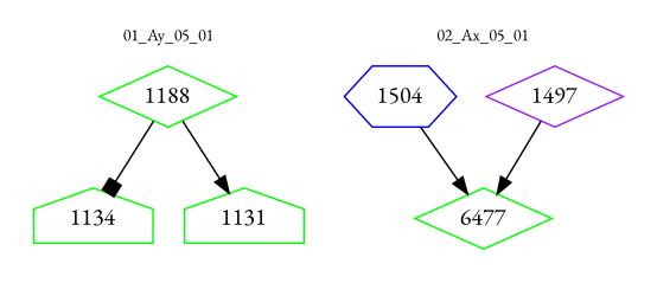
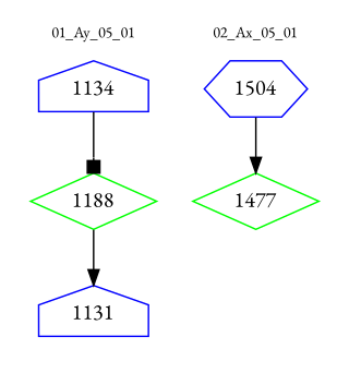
  digraph {
    fontname="EB Garamond"
    node [color=blue fontname="EB Garamond" shape=diamond]
    edge [arrowhead=normal color=black fontname="EB Garamond"]
-   n1 [color=green label=1134 shape=house]
+   n1 [label=1134 shape=house]
    n2 [color=green label=1188]
-   n3 [color=green label=1131 shape=house]
-   n4 [color=purple label=1497]
-   n5 [color=green label=6477]
+   n3 [label=1131 shape=house]
+   n5 [color=green label=1477]
    n6 [label=1504 shape=hexagon]
    subgraph cluster_1 {
      color=white
      fontsize=10
      label="01_Ay_05_01"
      n1
      n2
      n3
    }
    subgraph cluster_2 {
      color=white
      fontsize=10
      label="02_Ax_05_01"
-     n4
      n5
      n6
    }
-   n2 -> n1 [arrowhead=box]
+   n1 -> n2 [arrowhead=box]
    n2 -> n3
-   n4 -> n5
    n6 -> n5
  }
